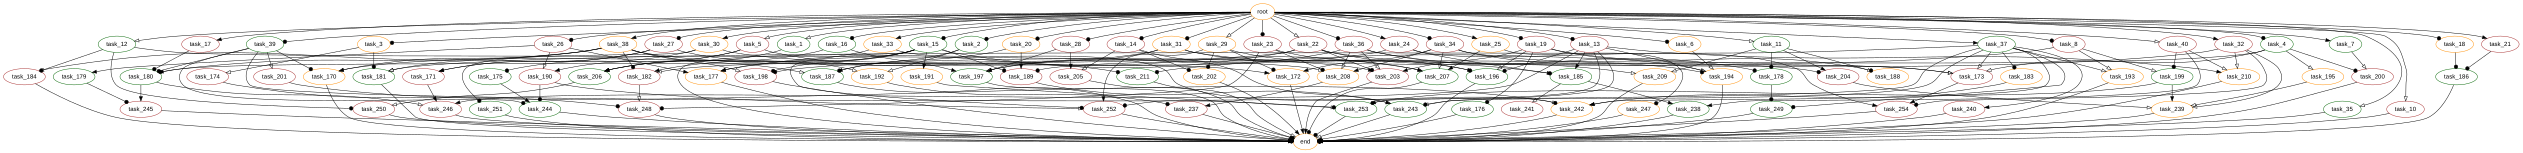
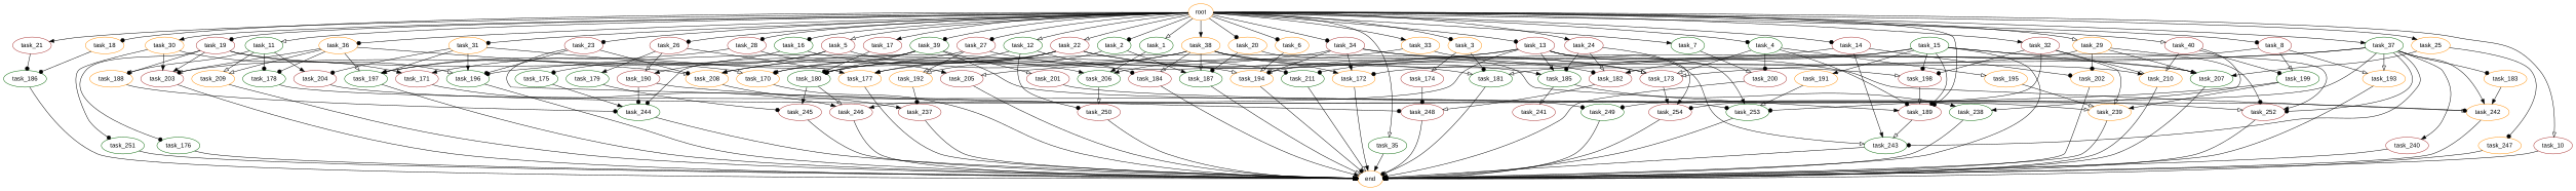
  digraph {
    fontname="Liberation Sans"
    node [color=brown fontname="Liberation Sans"]
    edge [arrowhead=dot fontname="Liberation Sans"]
    task_12 [color=darkgreen]
    task_184
    task_250
    task_208 [color=darkorange]
    end [color=darkorange]
    task_237
    task_199 [color=darkgreen]
    task_253 [color=darkgreen]
    task_239 [color=darkorange]
-   task_36
+   task_36 [color=darkorange]
    task_203
    task_209 [color=darkorange]
    task_197 [color=darkgreen]
    task_178 [color=darkgreen]
    task_182
    task_248
    task_249 [color=darkgreen]
    task_19
    task_196 [color=darkgreen]
    task_176 [color=darkgreen]
    task_194 [color=darkorange]
    task_188 [color=darkorange]
    task_244 [color=darkgreen]
    root [color=darkorange]
    task_10
    task_18 [color=darkorange]
    task_1 [color=darkgreen]
    task_4 [color=darkgreen]
    task_33 [color=darkorange]
    task_22
    task_15 [color=darkgreen]
    task_5
    task_14
    task_38 [color=darkorange]
    task_16 [color=darkgreen]
    task_7 [color=darkgreen]
    task_27
    task_26
    task_30 [color=darkorange]
    task_39 [color=darkgreen]
    task_17
    task_2 [color=darkgreen]
    task_35 [color=darkgreen]
    task_3 [color=darkorange]
    task_40
    task_8
    task_21
    task_28
    task_25 [color=darkorange]
    task_23
    task_6 [color=darkorange]
    task_32
    task_20 [color=darkorange]
    task_37 [color=darkgreen]
    task_31 [color=darkorange]
    task_34
    task_29 [color=darkorange]
    task_13
    task_24
    task_11 [color=darkgreen]
    task_186 [color=darkgreen]
    task_206 [color=darkgreen]
    task_189
    task_200
    task_173
    task_195 [color=darkorange]
    task_242 [color=darkorange]
    task_177 [color=darkorange]
    task_180 [color=darkgreen]
    task_185 [color=darkgreen]
    task_252
    task_207 [color=darkgreen]
    task_191 [color=darkorange]
    task_198
    task_211 [color=darkgreen]
    task_175 [color=darkgreen]
    task_190
    task_243 [color=darkgreen]
    task_205
    task_202 [color=darkorange]
    task_172 [color=darkorange]
    task_170 [color=darkorange]
    task_187 [color=darkgreen]
    task_171
    task_192 [color=darkorange]
    task_181 [color=darkgreen]
    task_179 [color=darkgreen]
    task_251 [color=darkgreen]
    task_201
    task_174
    task_238 [color=darkgreen]
    task_210 [color=darkorange]
    task_193 [color=darkorange]
    task_247 [color=darkorange]
    task_254
    task_183 [color=darkorange]
    task_240
    task_204
    task_246
    task_245
    task_241
    task_12 -> task_184
    task_12 -> task_250
    task_12 -> task_208 [arrowhead=onormal]
    task_184 -> end [arrowhead=normal]
    task_250 -> end [arrowhead=normal]
    task_208 -> task_237 [arrowhead=normal]
    task_237 -> end [arrowhead=normal]
    task_199 -> task_253
    task_199 -> task_239 [arrowhead=normal]
    task_253 -> end
    task_239 -> end
    task_36 -> task_208 [arrowhead=onormal]
    task_36 -> task_203 [arrowhead=onormal]
    task_36 -> task_209 [arrowhead=onormal]
    task_36 -> task_197 [arrowhead=onormal]
    task_36 -> task_178
    task_203 -> end [arrowhead=normal]
    task_209 -> end [arrowhead=onormal]
    task_197 -> end
    task_178 -> task_249
    task_182 -> task_248 [arrowhead=onormal]
    task_248 -> end [arrowhead=onormal]
    task_249 -> end
    task_19 -> task_203 [arrowhead=normal]
    task_19 -> task_196 [arrowhead=onormal]
    task_19 -> task_176
    task_19 -> task_194 [arrowhead=onormal]
    task_19 -> task_188
    task_196 -> end [arrowhead=normal]
    task_176 -> end [arrowhead=normal]
    task_194 -> end
+   task_188 -> task_244
    task_244 -> end [arrowhead=normal]
    root -> task_12 [arrowhead=onormal]
    root -> task_36
    root -> task_19
    root -> task_10 [arrowhead=onormal]
    root -> task_18
    root -> task_1 [arrowhead=onormal]
    root -> task_4
    root -> task_33 [arrowhead=normal]
    root -> task_22 [arrowhead=onormal]
-   root -> task_15
+   root -> task_189
    root -> task_5 [arrowhead=onormal]
    root -> task_14
    root -> task_38 [arrowhead=normal]
    root -> task_16
    root -> task_7 [arrowhead=normal]
    root -> task_27
    root -> task_26
    root -> task_30 [arrowhead=normal]
    root -> task_39
    root -> task_17 [arrowhead=normal]
    root -> task_2
    root -> task_35 [arrowhead=onormal]
    root -> task_3
    root -> task_40 [arrowhead=onormal]
    root -> task_8
    root -> task_21 [arrowhead=normal]
    root -> task_28
    root -> task_25 [arrowhead=normal]
    root -> task_23
    root -> task_6
    root -> task_32 [arrowhead=normal]
    root -> task_20
    root -> task_37 [arrowhead=normal]
    root -> task_31
    root -> task_34
    root -> task_29 [arrowhead=onormal]
    root -> task_13
    root -> task_24 [arrowhead=normal]
    root -> task_11 [arrowhead=onormal]
    task_10 -> end
    task_18 -> task_186
    task_1 -> task_206 [arrowhead=normal]
    task_4 -> task_189
    task_4 -> task_200
    task_4 -> task_173 [arrowhead=onormal]
    task_4 -> task_195 [arrowhead=onormal]
    task_33 -> task_206 [arrowhead=normal]
    task_33 -> task_242 [arrowhead=onormal]
    task_22 -> task_203
    task_22 -> task_173 [arrowhead=onormal]
    task_22 -> task_177 [arrowhead=normal]
    task_22 -> task_180
    task_22 -> task_185 [arrowhead=normal]
    task_15 -> end
    task_15 -> task_182 [arrowhead=normal]
    task_15 -> task_189
    task_15 -> task_177 [arrowhead=normal]
    task_15 -> task_252
    task_15 -> task_207 [arrowhead=onormal]
    task_15 -> task_191 [arrowhead=normal]
    task_15 -> task_198
    task_5 -> task_211
    task_5 -> task_175
    task_5 -> task_190 [arrowhead=normal]
    task_14 -> task_243 [arrowhead=normal]
    task_14 -> task_205 [arrowhead=onormal]
    task_14 -> task_202
    task_38 -> task_184 [arrowhead=onormal]
    task_38 -> task_182
    task_38 -> task_180 [arrowhead=normal]
    task_38 -> task_198 [arrowhead=onormal]
    task_38 -> task_172 [arrowhead=normal]
    task_38 -> task_170 [arrowhead=normal]
    task_38 -> task_187 [arrowhead=onormal]
    task_16 -> task_197 [arrowhead=normal]
    task_16 -> task_206 [arrowhead=normal]
    task_7 -> task_200 [arrowhead=onormal]
    task_27 -> task_171 [arrowhead=normal]
    task_27 -> task_192 [arrowhead=onormal]
    task_27 -> task_181 [arrowhead=onormal]
    task_26 -> task_177 [arrowhead=normal]
    task_26 -> task_190 [arrowhead=onormal]
    task_26 -> task_179 [arrowhead=normal]
    task_30 -> task_203 [arrowhead=normal]
    task_30 -> task_171 [arrowhead=normal]
    task_30 -> task_251
    task_39 -> task_253
    task_39 -> task_244
    task_39 -> task_180
    task_39 -> task_170
    task_39 -> task_201 [arrowhead=onormal]
    task_17 -> task_180
    task_2 -> task_187 [arrowhead=normal]
    task_2 -> task_192 [arrowhead=onormal]
    task_35 -> end [arrowhead=normal]
    task_3 -> task_181
    task_3 -> task_174 [arrowhead=onormal]
    task_40 -> task_199
    task_40 -> task_238 [arrowhead=normal]
    task_40 -> task_210 [arrowhead=onormal]
    task_8 -> task_199 [arrowhead=onormal]
    task_8 -> task_211
    task_8 -> task_193 [arrowhead=onormal]
    task_21 -> task_186
    task_28 -> task_197 [arrowhead=normal]
    task_28 -> task_205 [arrowhead=normal]
    task_25 -> task_207 [arrowhead=normal]
    task_25 -> task_247
    task_23 -> task_208
    task_23 -> task_248
    task_23 -> task_196
    task_6 -> task_194 [arrowhead=onormal]
    task_32 -> task_239 [arrowhead=onormal]
    task_32 -> task_198
    task_32 -> task_210 [arrowhead=onormal]
    task_32 -> task_254
    task_20 -> task_189 [arrowhead=normal]
    task_20 -> task_187
    task_37 -> task_249
    task_37 -> task_173 [arrowhead=onormal]
    task_37 -> task_242 [arrowhead=normal]
    task_37 -> task_252
    task_37 -> task_243
    task_37 -> task_181 [arrowhead=onormal]
    task_37 -> task_193 [arrowhead=onormal]
    task_37 -> task_183
    task_37 -> task_240 [arrowhead=normal]
    task_31 -> task_197 [arrowhead=onormal]
    task_31 -> task_196 [arrowhead=normal]
    task_31 -> task_170 [arrowhead=onormal]
    task_31 -> task_204
    task_34 -> task_208 [arrowhead=normal]
    task_34 -> task_194
    task_34 -> task_173 [arrowhead=onormal]
    task_34 -> task_207 [arrowhead=onormal]
    task_34 -> task_172 [arrowhead=normal]
    task_29 -> task_252 [arrowhead=normal]
    task_29 -> task_207 [arrowhead=normal]
    task_29 -> task_202
    task_29 -> task_172
    task_13 -> task_253 [arrowhead=normal]
    task_13 -> task_196
    task_13 -> task_194 [arrowhead=onormal]
    task_13 -> task_185 [arrowhead=normal]
    task_13 -> task_243 [arrowhead=onormal]
    task_13 -> task_210 [arrowhead=normal]
    task_13 -> task_246 [arrowhead=normal]
    task_24 -> task_182 [arrowhead=onormal]
    task_24 -> task_185
    task_24 -> task_254 [arrowhead=normal]
    task_11 -> task_209 [arrowhead=onormal]
    task_11 -> task_178
    task_11 -> task_188 [arrowhead=onormal]
    task_11 -> task_204 [arrowhead=normal]
    task_186 -> end
    task_206 -> task_250 [arrowhead=onormal]
    task_189 -> task_243 [arrowhead=onormal]
    task_200 -> end [arrowhead=normal]
    task_173 -> task_254 [arrowhead=normal]
    task_195 -> task_239 [arrowhead=onormal]
    task_242 -> end [arrowhead=onormal]
    task_177 -> end [arrowhead=onormal]
    task_180 -> task_246 [arrowhead=onormal]
    task_180 -> task_245 [arrowhead=normal]
    task_185 -> task_238 [arrowhead=normal]
    task_185 -> task_241 [arrowhead=onormal]
    task_252 -> end [arrowhead=onormal]
    task_207 -> end
    task_191 -> task_253 [arrowhead=onormal]
-   task_198 -> end [arrowhead=onormal]
+   task_198 -> task_189 [arrowhead=onormal]
    task_211 -> end [arrowhead=onormal]
    task_175 -> task_244 [arrowhead=normal]
    task_190 -> task_244
    task_190 -> task_252 [arrowhead=onormal]
    task_243 -> end [arrowhead=onormal]
    task_205 -> end
    task_202 -> end [arrowhead=normal]
    task_172 -> end [arrowhead=normal]
    task_170 -> end
    task_187 -> end [arrowhead=onormal]
    task_171 -> task_246 [arrowhead=normal]
    task_192 -> task_237
    task_181 -> end
    task_179 -> task_245
    task_251 -> end [arrowhead=normal]
    task_201 -> task_242
    task_174 -> task_248
    task_238 -> end
    task_210 -> end [arrowhead=onormal]
    task_193 -> end
    task_247 -> end
    task_254 -> end [arrowhead=onormal]
    task_183 -> task_242 [arrowhead=normal]
    task_240 -> end [arrowhead=onormal]
    task_204 -> task_239 [arrowhead=onormal]
    task_246 -> end
    task_245 -> end [arrowhead=onormal]
  }
